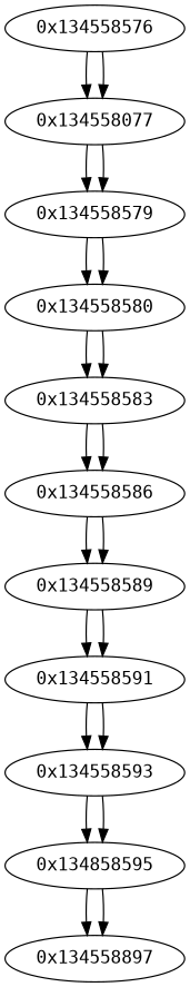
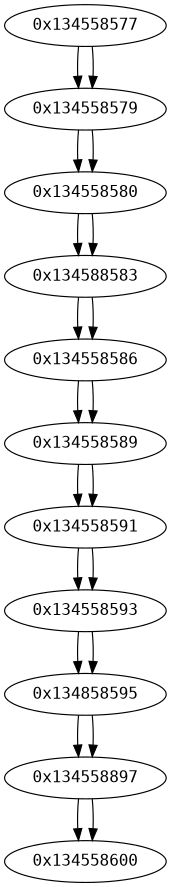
  digraph {
    fontname="DejaVu Sans Mono"
    node [fontname="DejaVu Sans Mono"]
    edge [fontname="DejaVu Sans Mono"]
-   n1 [label="0x134558576"]
-   n2 [label="0x134558077"]
+   n2 [label="0x134558577"]
    n3 [label="0x134558579"]
    n4 [label="0x134558580"]
-   n5 [label="0x134558583"]
+   n5 [label="0x134588583"]
    n6 [label="0x134558586"]
    n7 [label="0x134558589"]
    n8 [label="0x134558591"]
    n9 [label="0x134558593"]
    n10 [label="0x134858595"]
    n11 [label="0x134558897"]
-   n1 -> n2
-   n1 -> n2
+   n12 [label="0x134558600"]
    n2 -> n3
    n2 -> n3
    n3 -> n4
    n3 -> n4
    n4 -> n5
    n4 -> n5
    n5 -> n6
    n5 -> n6
    n6 -> n7
    n6 -> n7
    n7 -> n8
    n7 -> n8
    n8 -> n9
    n8 -> n9
    n9 -> n10
    n9 -> n10
    n10 -> n11
    n10 -> n11
+   n11 -> n12
+   n11 -> n12
  }
